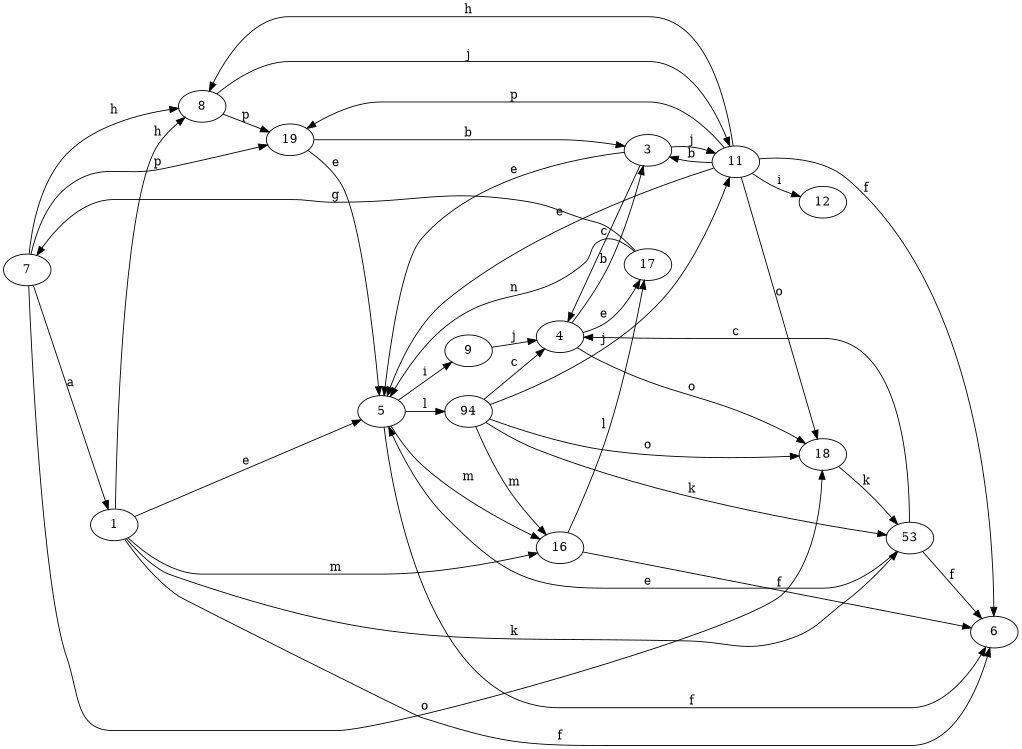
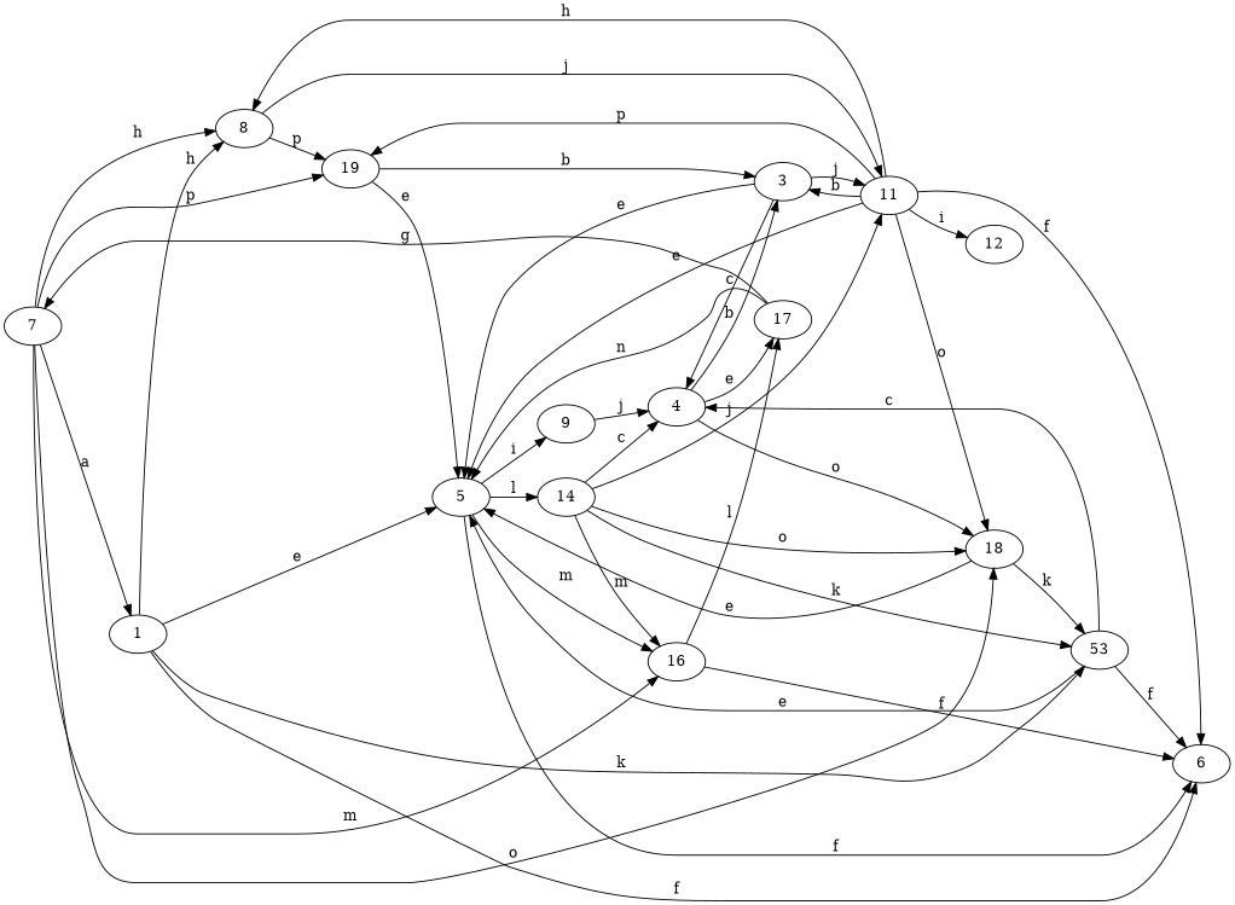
  strict digraph {
    rankdir=LR
    7
    8
    19
    1
    18
    16
    11
    5
    3
    6
    n11 [label=53]
    9
-   14 [label=94]
+   14
    4
    17
    n16 [label=12]
    7 -> 8 [label=h]
    7 -> 19 [label=p]
    7 -> 1 [label=a]
    7 -> 18 [label=o]
-   1 -> 16 [label=m]
+   7 -> 16 [label=m]
    8 -> 19 [label=p]
    8 -> 11 [label=j]
    19 -> 5 [label=e]
    19 -> 3 [label=b]
    1 -> 8 [label=h]
    1 -> 5 [label=e]
    1 -> 6 [label=f]
    1 -> n11 [label=k]
+   18 -> 5 [label=e]
    18 -> n11 [label=k]
    16 -> 6 [label=f]
    16 -> 17 [label=l]
    11 -> 8 [label=h]
    11 -> 19 [label=p]
    11 -> 18 [label=o]
    11 -> 5 [label=e]
    11 -> 3 [label=b]
    11 -> 6 [label=f]
    11 -> n16 [label=i]
    5 -> 16 [label=m]
    5 -> 6 [label=f]
    5 -> 9 [label=i]
    5 -> 14 [label=l]
    3 -> 11 [label=j]
    3 -> 5 [label=e]
    3 -> 4 [label=c]
    n11 -> 5 [label=e]
    n11 -> 6 [label=f]
    n11 -> 4 [label=c]
    9 -> 4 [label=j]
    14 -> 18 [label=o]
    14 -> 16 [label=m]
    14 -> 11 [label=j]
    14 -> n11 [label=k]
    14 -> 4 [label=c]
    4 -> 18 [label=o]
    4 -> 3 [label=b]
    4 -> 17 [label=e]
    17 -> 7 [label=g]
    17 -> 5 [label=n]
  }
